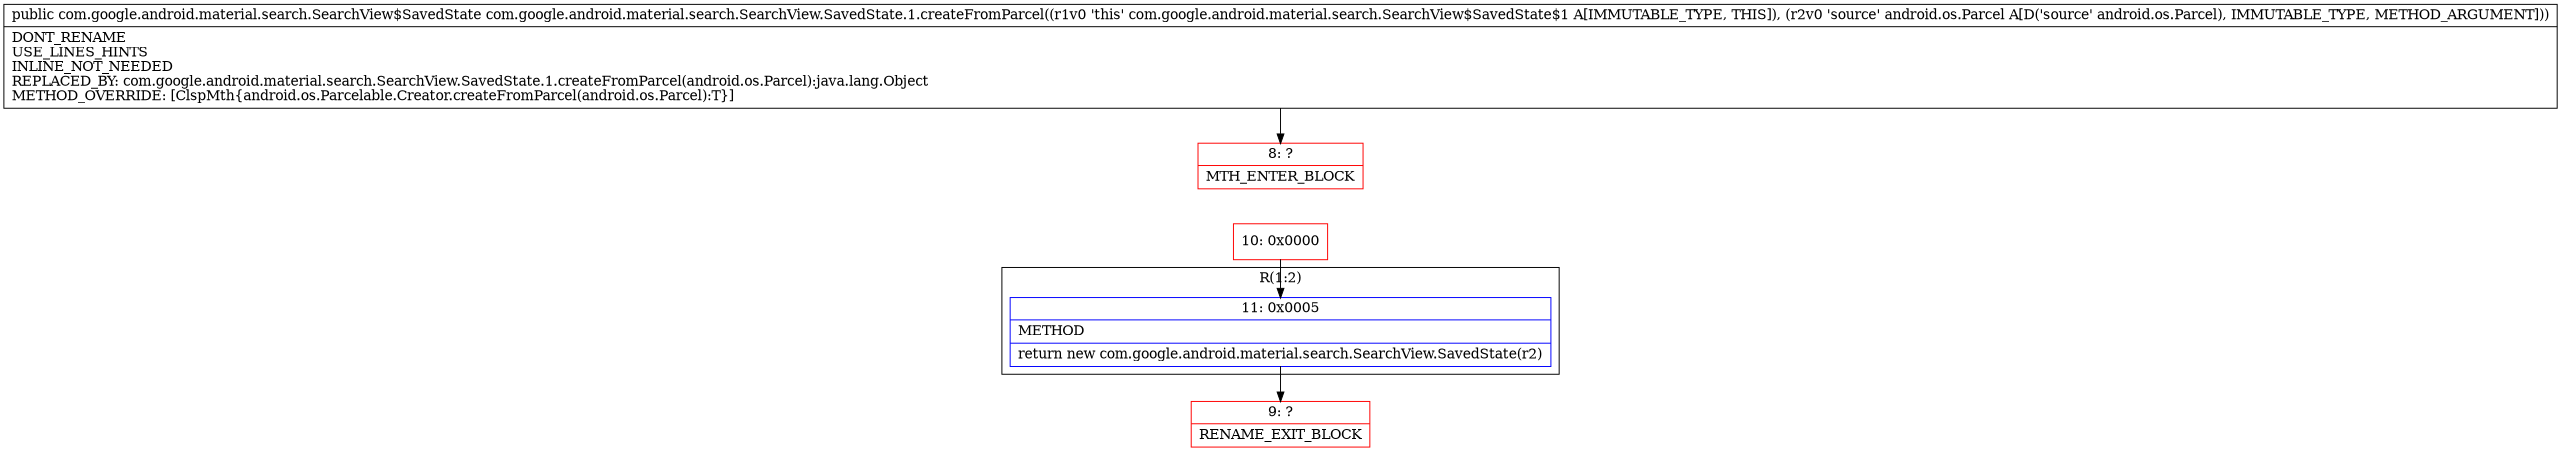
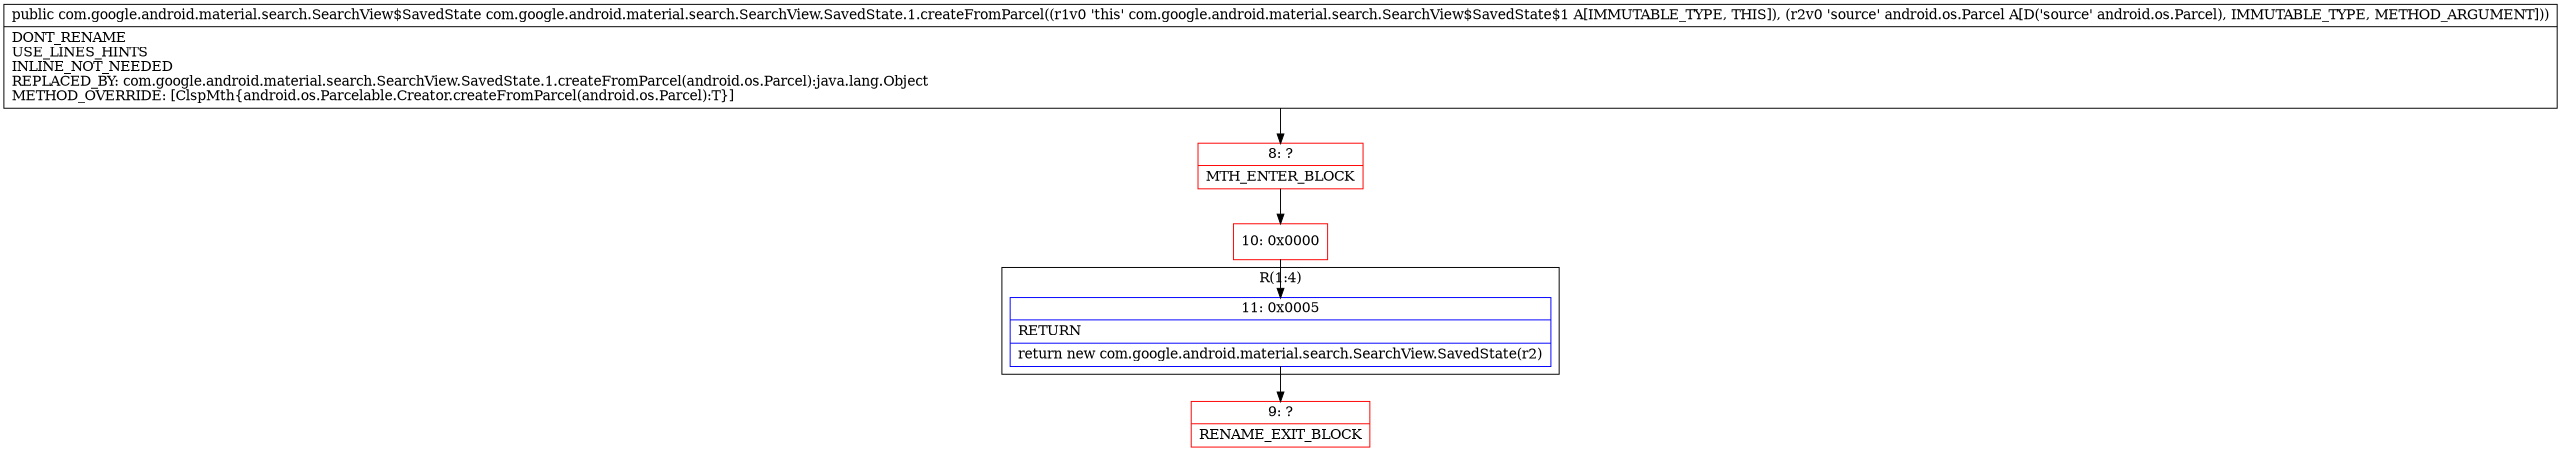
  digraph {
    node [color=red shape=record]
-   n1 [color=blue label="{11\:\ 0x0005|METHOD\l|return new com.google.android.material.search.SearchView.SavedState(r2)\l}"]
+   n1 [color=blue label="{11\:\ 0x0005|RETURN\l|return new com.google.android.material.search.SearchView.SavedState(r2)\l}"]
    n2 [label="{9\:\ ?|RENAME_EXIT_BLOCK\l}"]
    n3 [label="{8\:\ ?|MTH_ENTER_BLOCK\l}"]
    n4 [label="{10\:\ 0x0000}"]
    n5 [label="{public com.google.android.material.search.SearchView$SavedState com.google.android.material.search.SearchView.SavedState.1.createFromParcel((r1v0 'this' com.google.android.material.search.SearchView$SavedState$1 A[IMMUTABLE_TYPE, THIS]), (r2v0 'source' android.os.Parcel A[D('source' android.os.Parcel), IMMUTABLE_TYPE, METHOD_ARGUMENT]))  | DONT_RENAME\lUSE_LINES_HINTS\lINLINE_NOT_NEEDED\lREPLACED_BY: com.google.android.material.search.SearchView.SavedState.1.createFromParcel(android.os.Parcel):java.lang.Object\lMETHOD_OVERRIDE: [ClspMth\{android.os.Parcelable.Creator.createFromParcel(android.os.Parcel):T\}]\l}" color=""]
    subgraph cluster_1 {
-     label="R(1:2)"
+     label="R(1:4)"
      n1
    }
    n1 -> n2
+   n3 -> n4
    n4 -> n1
    n5 -> n3
  }
